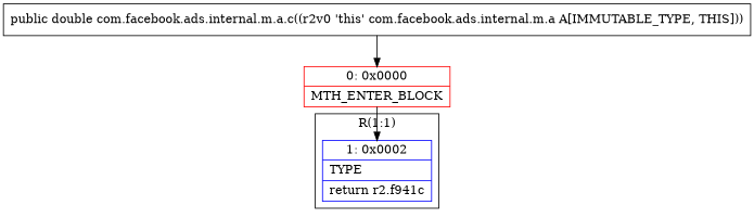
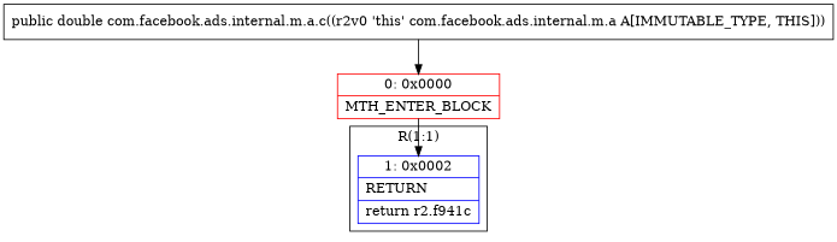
  digraph {
    node [shape=record]
-   n1 [color=blue label="{1\:\ 0x0002|TYPE\l|return r2.f941c\l}"]
+   n1 [color=blue label="{1\:\ 0x0002|RETURN\l|return r2.f941c\l}"]
    n2 [color=red label="{0\:\ 0x0000|MTH_ENTER_BLOCK\l}"]
    n3 [label="{public double com.facebook.ads.internal.m.a.c((r2v0 'this' com.facebook.ads.internal.m.a A[IMMUTABLE_TYPE, THIS])) }"]
    subgraph cluster_1 {
      label="R(1:1)"
      n1
    }
    n2 -> n1
    n3 -> n2
  }
